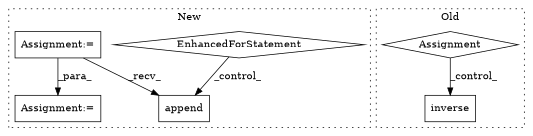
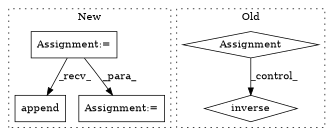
  digraph {
    node [a=32 l=1 shape=box]
    n1 [l="7,1" label=append s="2566,2669"]
-   n2 [a=70 l="53,2" label=EnhancedForStatement s="2458,2545" shape=diamond]
    n3 [a=7 label="Assignment:=" s=2440]
    n4 [a=7 label="Assignment:=" s=2692]
-   n5 [l="8,1" label=inverse s="5179,5198"]
+   n5 [l="8,1" label=inverse s="5179,5198" shape=diamond]
    n6 [a=25 l="4,2" label=Assignment s="5103,5119" shape=diamond]
    subgraph cluster_1 {
      label=New
      style=dotted
      n1
-     n2
      n3
      n4
    }
    subgraph cluster_2 {
      label=Old
      style=dotted
      n5
      n6
    }
-   n2 -> n1 [label=_control_]
    n3 -> n1 [label=_recv_]
    n3 -> n4 [label=_para_]
    n6 -> n5 [label=_control_]
  }
